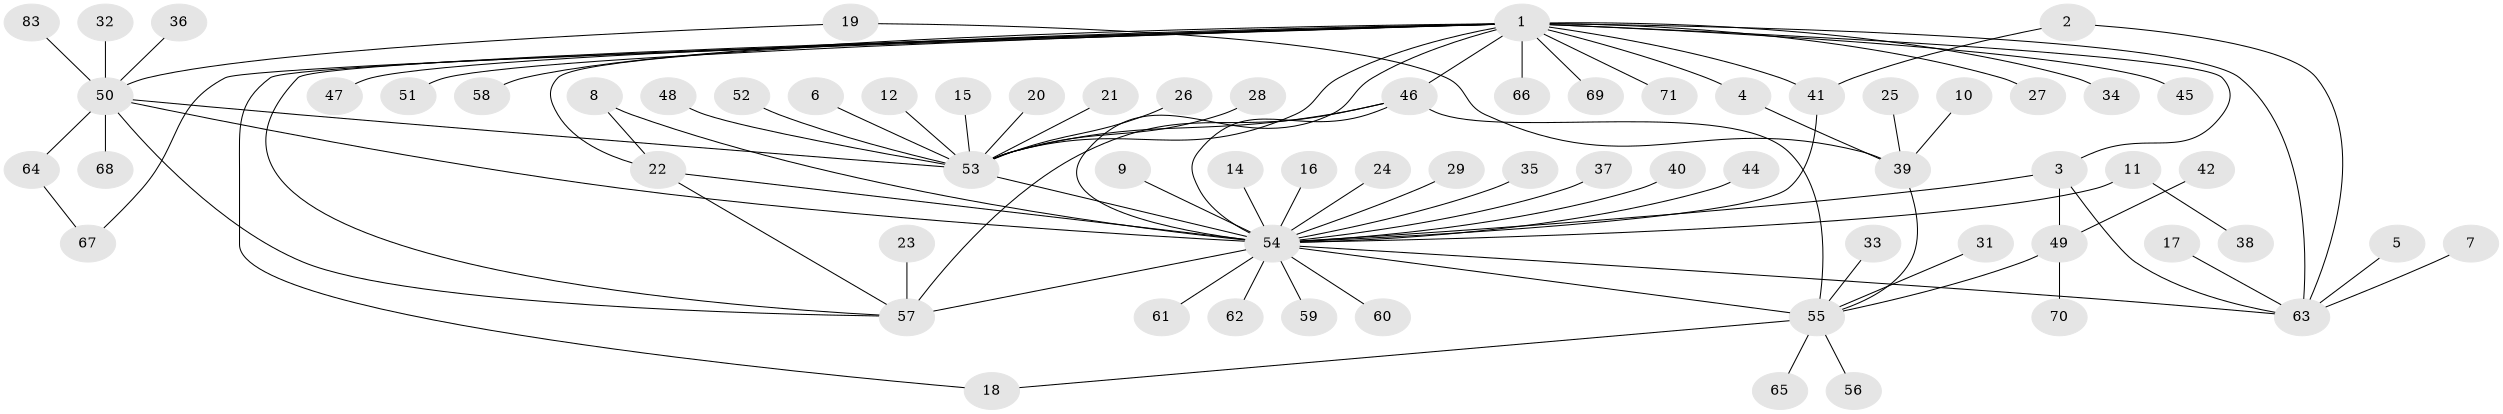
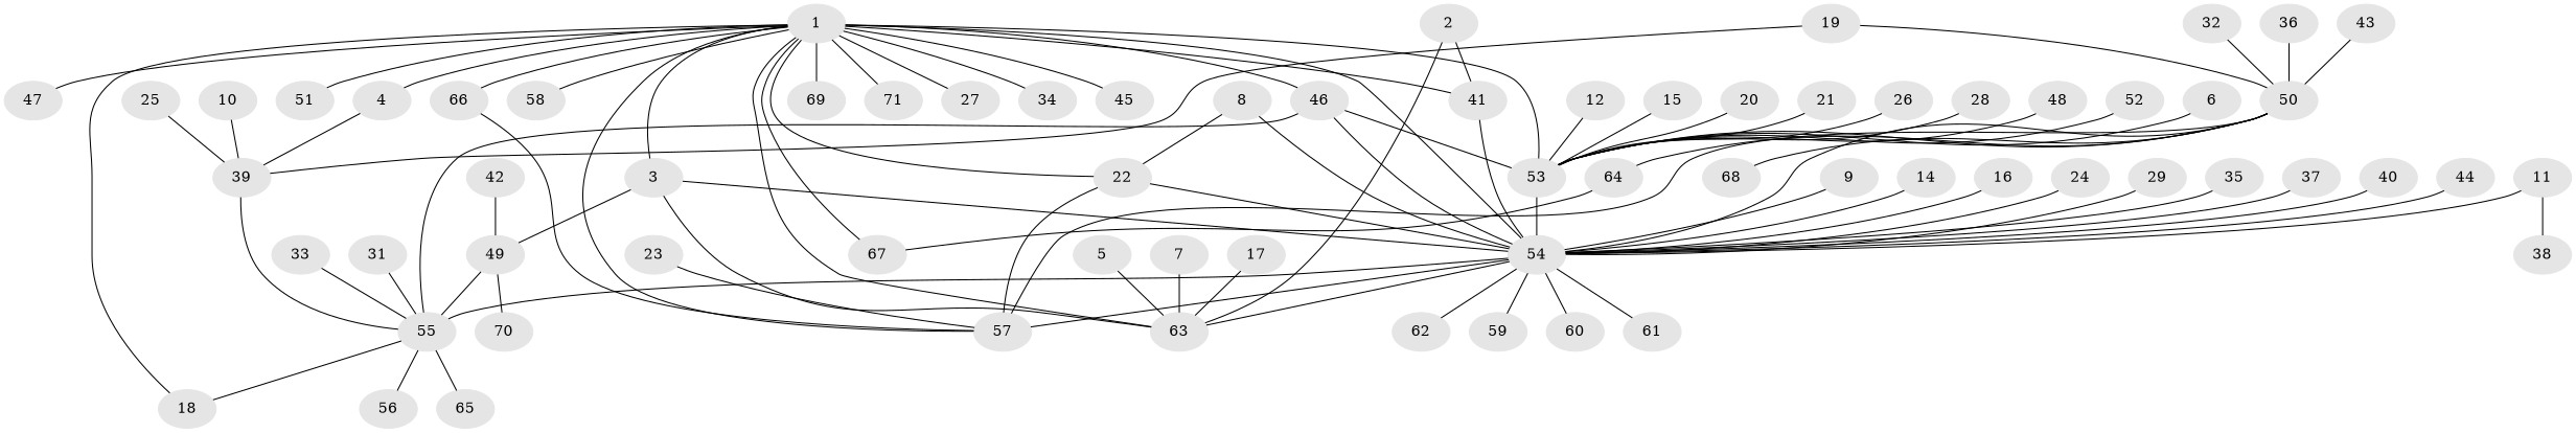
  graph {
    node [color=gray90 style=filled]
    edge [weight=1.0]
    1
    3
    4
    18
    22
    27
    34
    41
    45
    46
    47
    51
    53
    54
    57
    58
    63
    66
    67
    69
    71
    49
    39
    55
    59
    60
    61
    62
    2
    70
    5
    6
    7
    8
    9
    10
    11
    38
    12
    14
    15
    16
    17
    19
    50
    64
    68
    20
    21
    23
    24
    25
    26
    28
    29
    31
    56
    65
    32
    33
    35
    36
    37
    40
    42
-   43 [label=83]
+   43
    44
    48
    52
    1 -- 3
    1 -- 4
    1 -- 18
    1 -- 22
    1 -- 27 [weight=2.0]
    1 -- 34
    1 -- 41 [weight=2.0]
    1 -- 45
    1 -- 46
    1 -- 47
    1 -- 51
    1 -- 53 [weight=2.0]
    1 -- 54 [weight=2.0]
    1 -- 57
    1 -- 58
    1 -- 63
    1 -- 66 [weight=2.0]
    1 -- 67
    1 -- 69
    1 -- 71
    3 -- 54
    3 -- 63
    3 -- 49
    4 -- 39
    22 -- 54
    22 -- 57
    41 -- 54
    46 -- 53
    46 -- 54
-   46 -- 57
+   66 -- 57
    46 -- 55 [weight=2.0]
    53 -- 54 [weight=3.0]
    54 -- 57 [weight=2.0]
    54 -- 63
    54 -- 55 [weight=2.0]
    54 -- 59
    54 -- 60
    54 -- 61
    54 -- 62
    49 -- 55
    49 -- 70
    39 -- 55
    55 -- 18
    55 -- 56
    55 -- 65
    2 -- 41
    2 -- 63
    5 -- 63
    6 -- 53
    7 -- 63
    8 -- 22
    8 -- 54
    9 -- 54
    10 -- 39
    11 -- 54
    11 -- 38
    12 -- 53
    14 -- 54
    15 -- 53
    16 -- 54
    17 -- 63
    19 -- 39
    19 -- 50
    50 -- 53
    50 -- 54
    50 -- 57
    50 -- 64
    50 -- 68
    64 -- 67
    20 -- 53
    21 -- 53
    23 -- 57
    24 -- 54
    25 -- 39
    26 -- 53
    28 -- 53
    29 -- 54
    31 -- 55
    32 -- 50
    33 -- 55
    35 -- 54
    36 -- 50
    37 -- 54
    40 -- 54
    42 -- 49
    43 -- 50
    44 -- 54
    48 -- 53
    52 -- 53
  }
